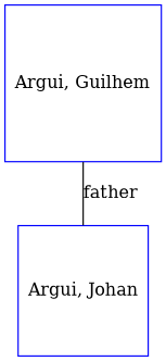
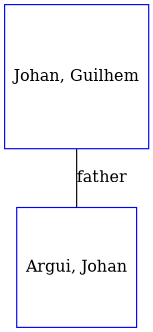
  digraph {
    node [color=blue regular=1 shape=box]
-   n1 [label="Argui, Guilhem"]
+   n1 [label="Johan, Guilhem"]
    n2 [label="Argui, Johan"]
    n1 -> n2 [arrowsize=0.0 dir=none label=father]
  }
